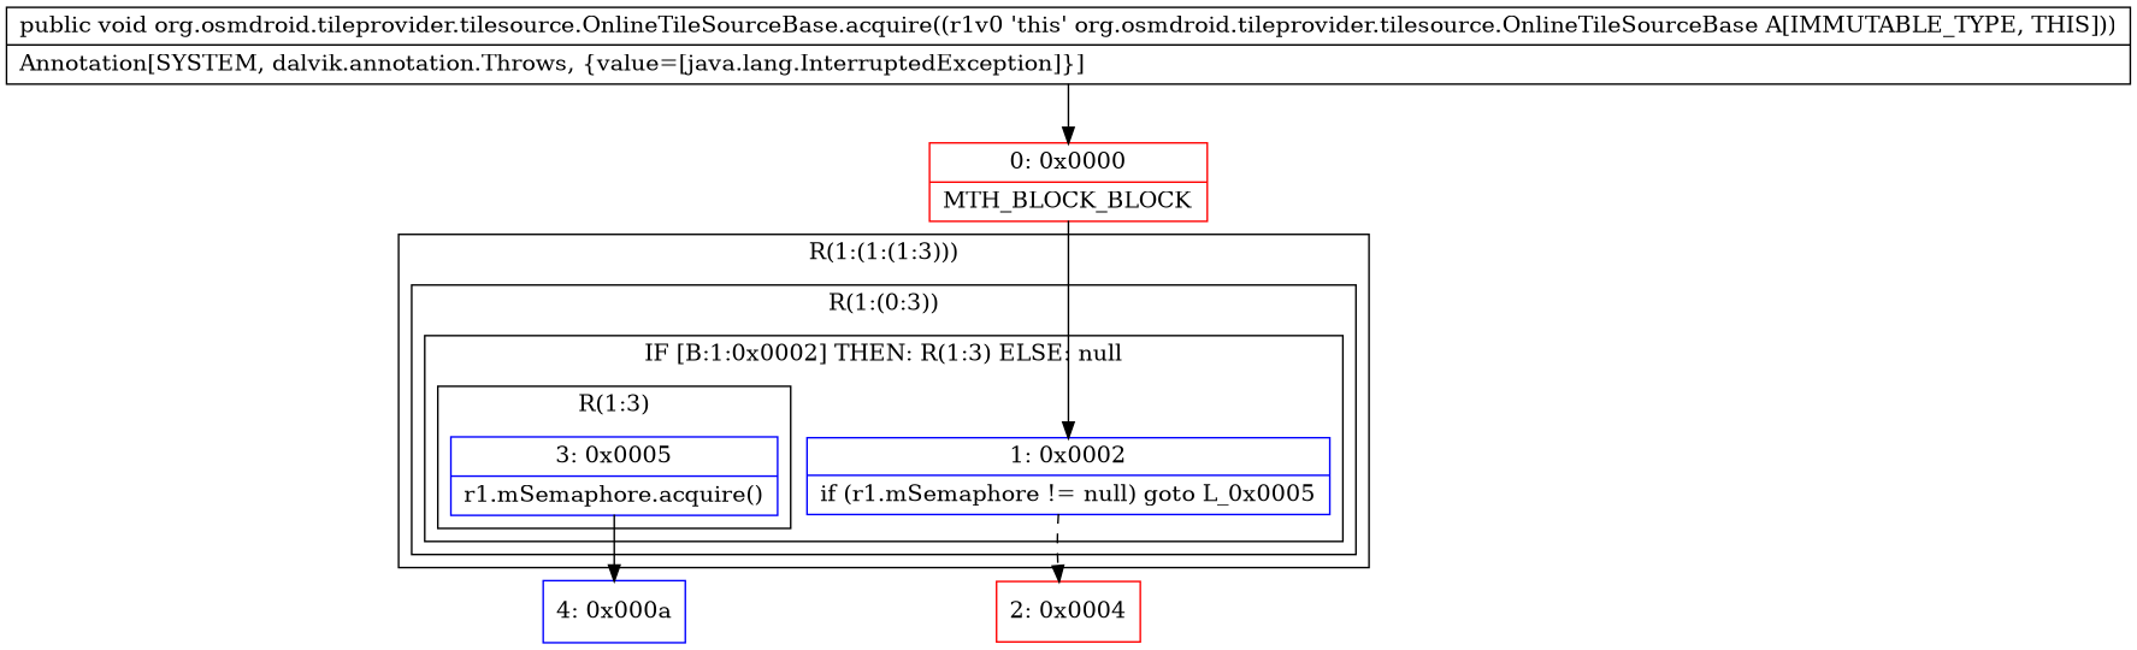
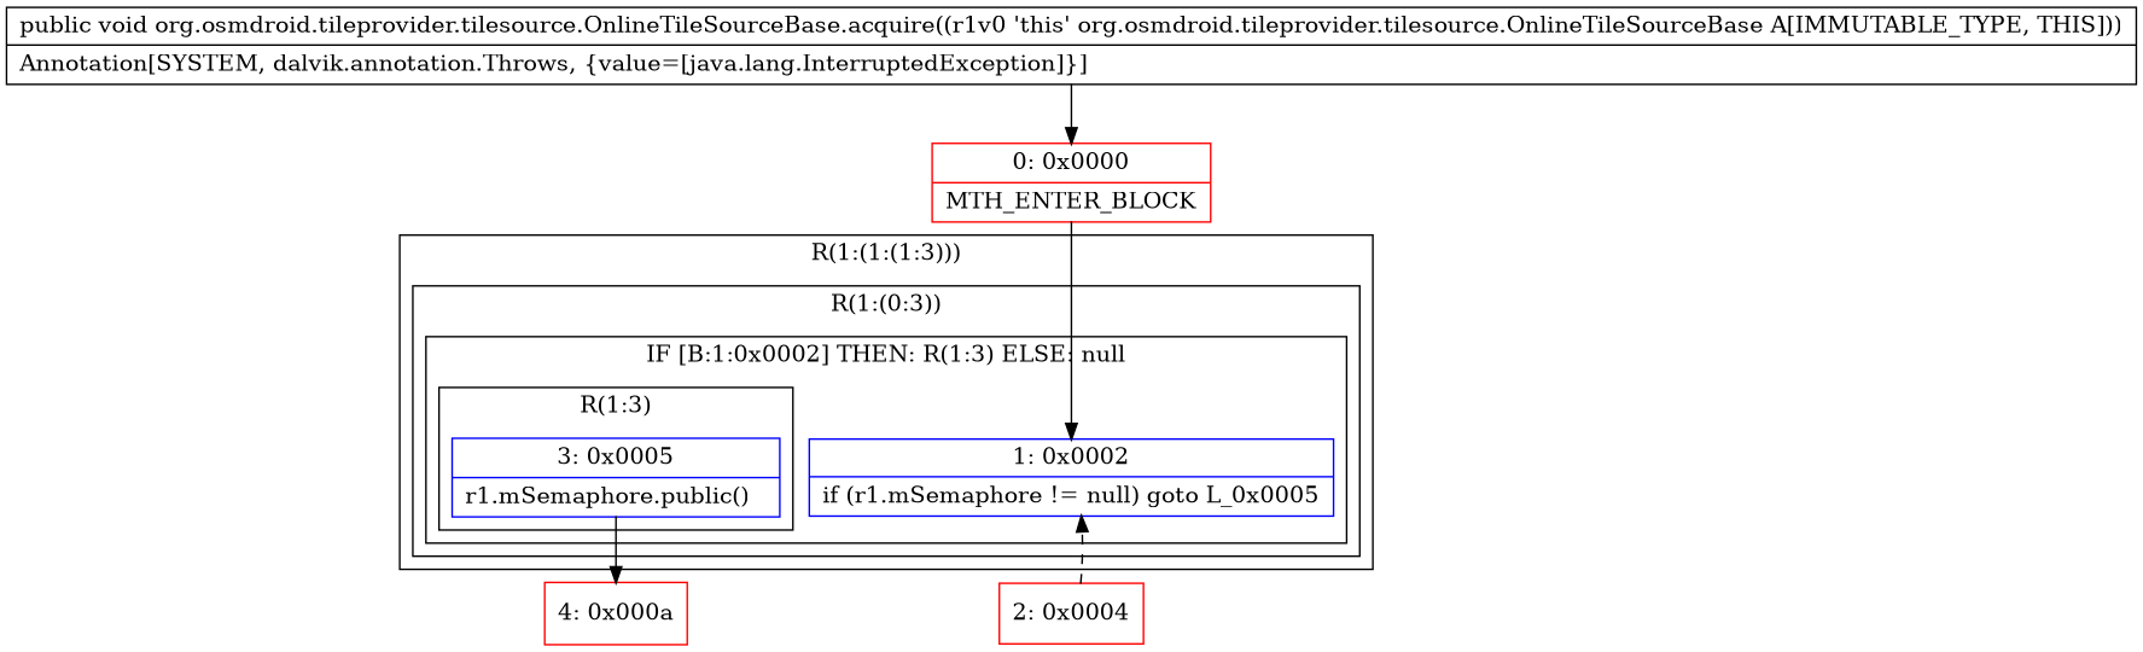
  digraph {
    node [color=red shape=record]
-   n1 [color=blue label="{3\:\ 0x0005|r1.mSemaphore.acquire()\l}"]
+   n1 [color=blue label="{3\:\ 0x0005|r1.mSemaphore.public()\l}"]
    n2 [color=blue label="{1\:\ 0x0002|if (r1.mSemaphore != null) goto L_0x0005\l}"]
-   n3 [color=blue label="{4\:\ 0x000a}"]
+   n3 [label="{4\:\ 0x000a}"]
    n4 [label="{2\:\ 0x0004}"]
-   n5 [label="{0\:\ 0x0000|MTH_BLOCK_BLOCK\l}"]
+   n5 [label="{0\:\ 0x0000|MTH_ENTER_BLOCK\l}"]
    n6 [label="{public void org.osmdroid.tileprovider.tilesource.OnlineTileSourceBase.acquire((r1v0 'this' org.osmdroid.tileprovider.tilesource.OnlineTileSourceBase A[IMMUTABLE_TYPE, THIS]))  | Annotation[SYSTEM, dalvik.annotation.Throws, \{value=[java.lang.InterruptedException]\}]\l}" color=""]
    subgraph cluster_1 {
      label="R(1:(1:(1:3)))"
      subgraph cluster_2 {
        label="R(1:(0:3))"
        subgraph cluster_3 {
          label="IF [B:1:0x0002] THEN: R(1:3) ELSE: null"
          n2
          subgraph cluster_4 {
            label="R(1:3)"
            n1
          }
        }
      }
    }
    n1 -> n3
-   n2 -> n4 [style=dashed]
+   n4 -> n2 [style=dashed]
    n5 -> n2
    n6 -> n5
  }
